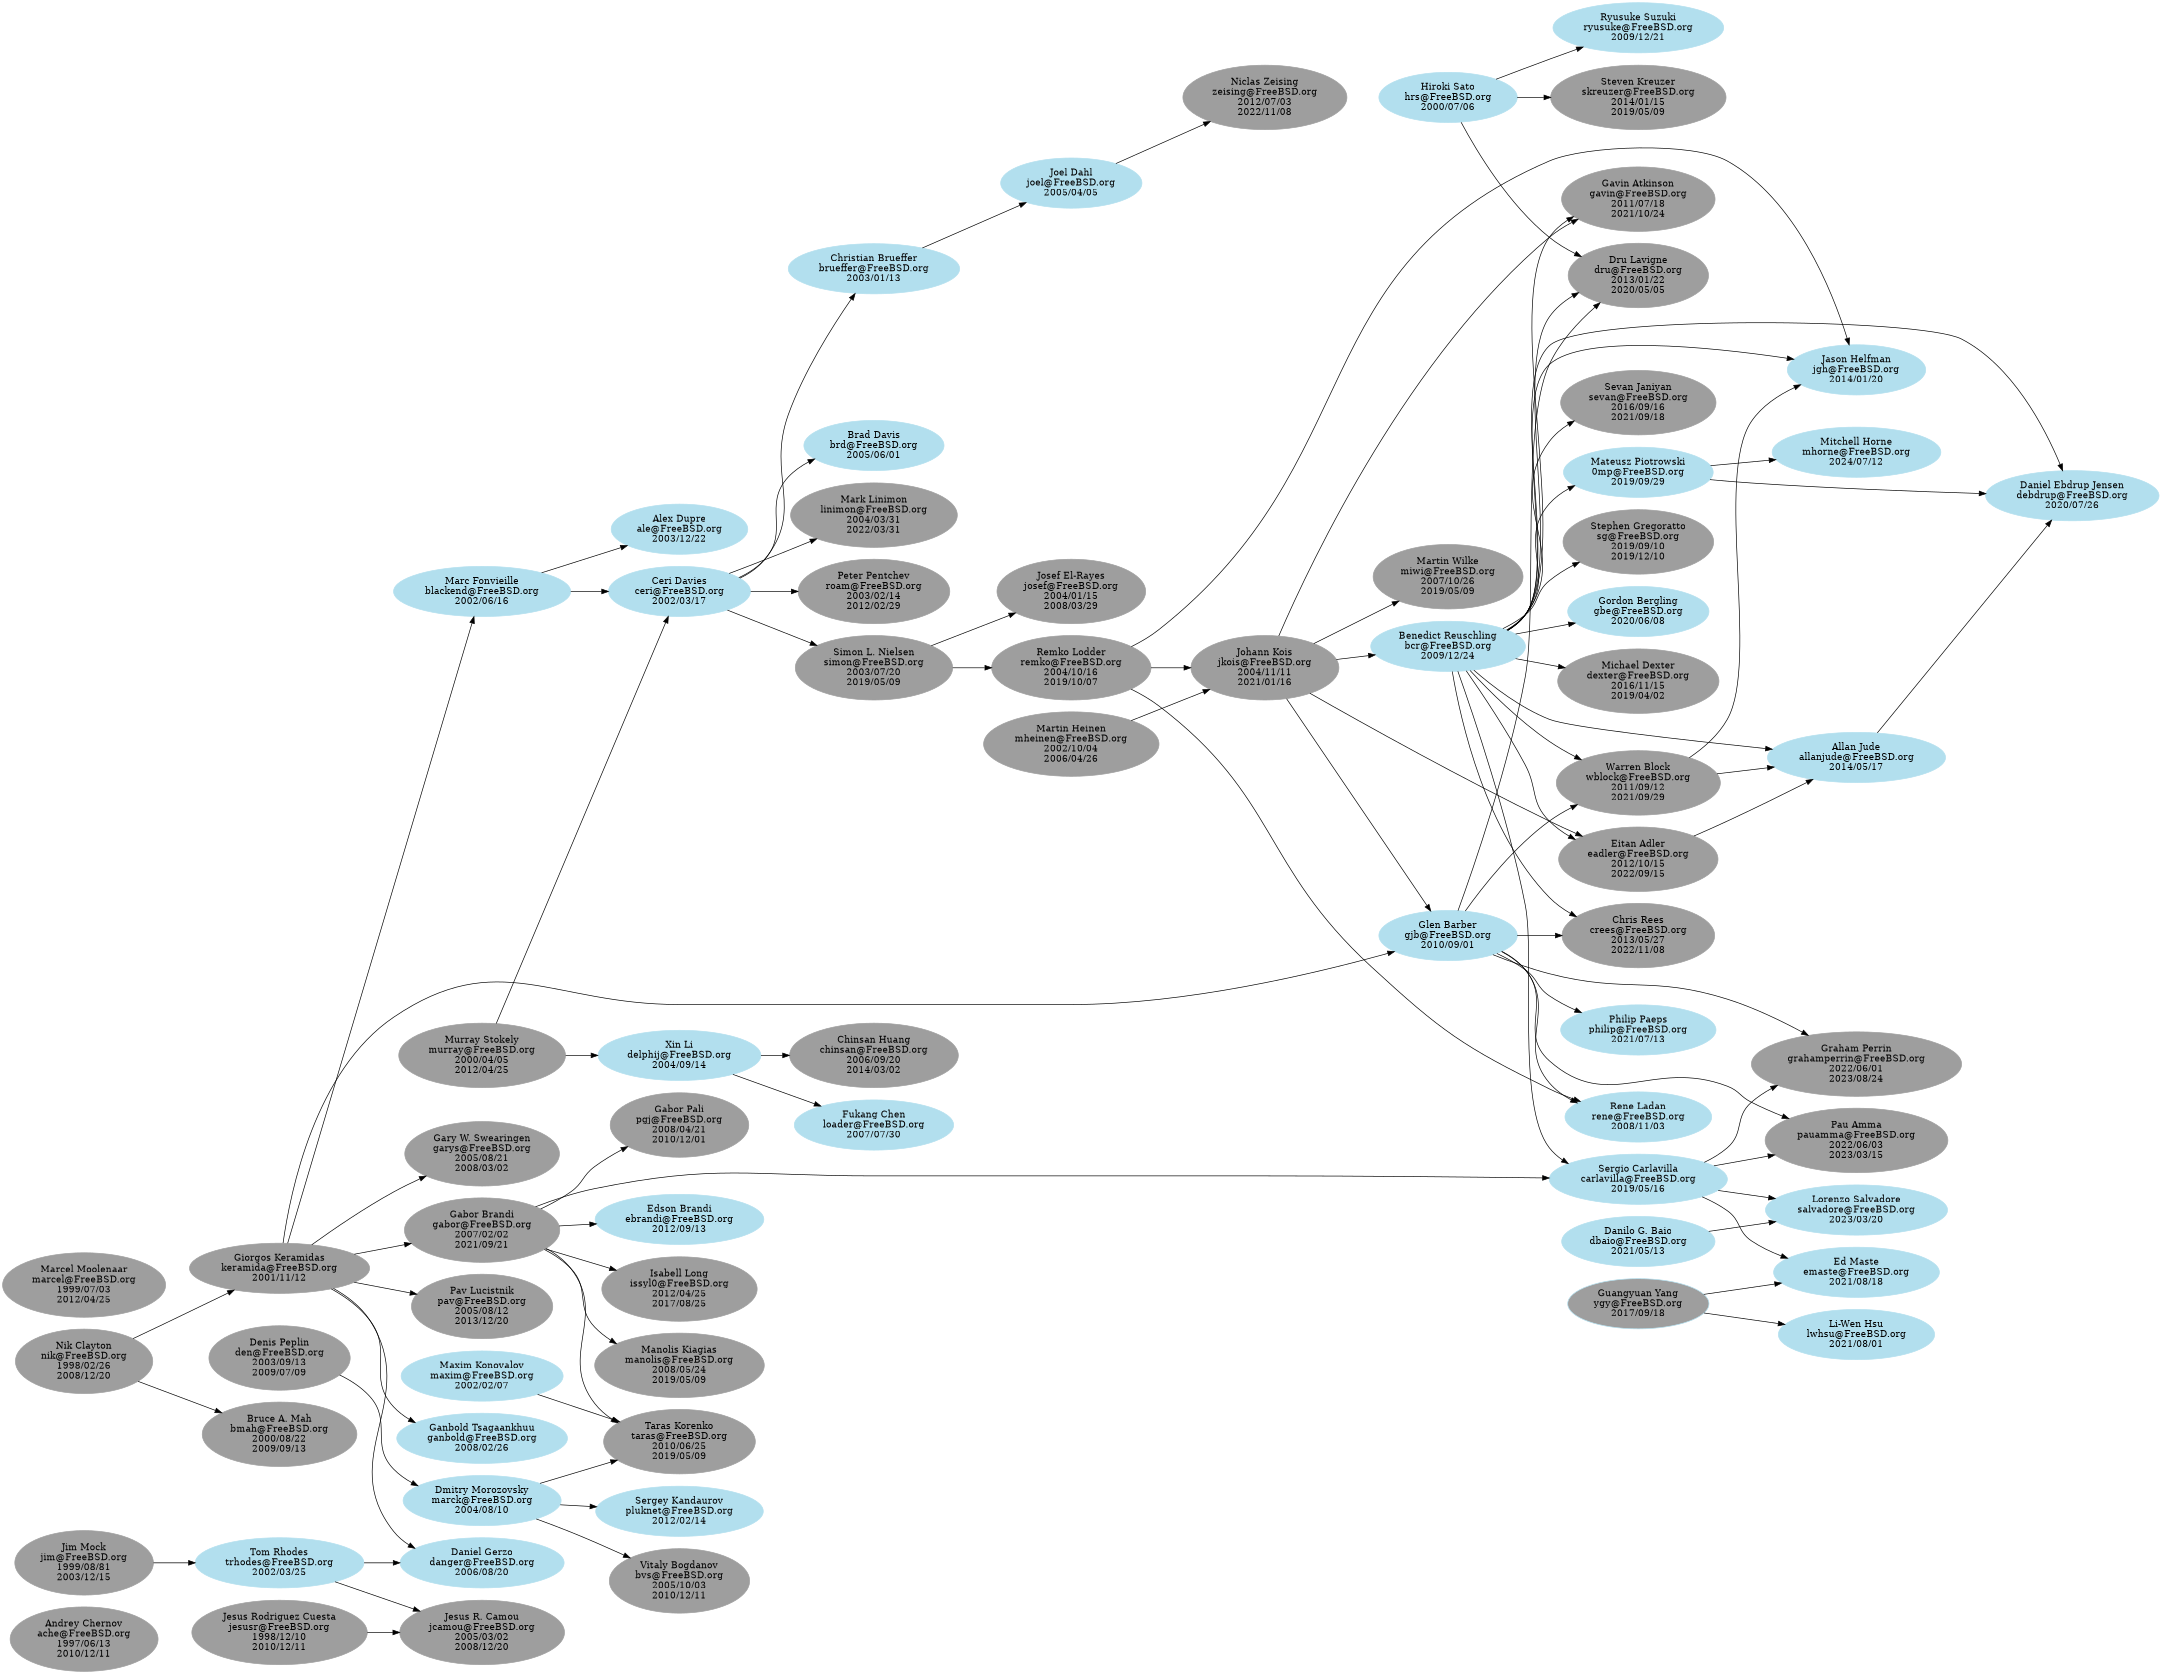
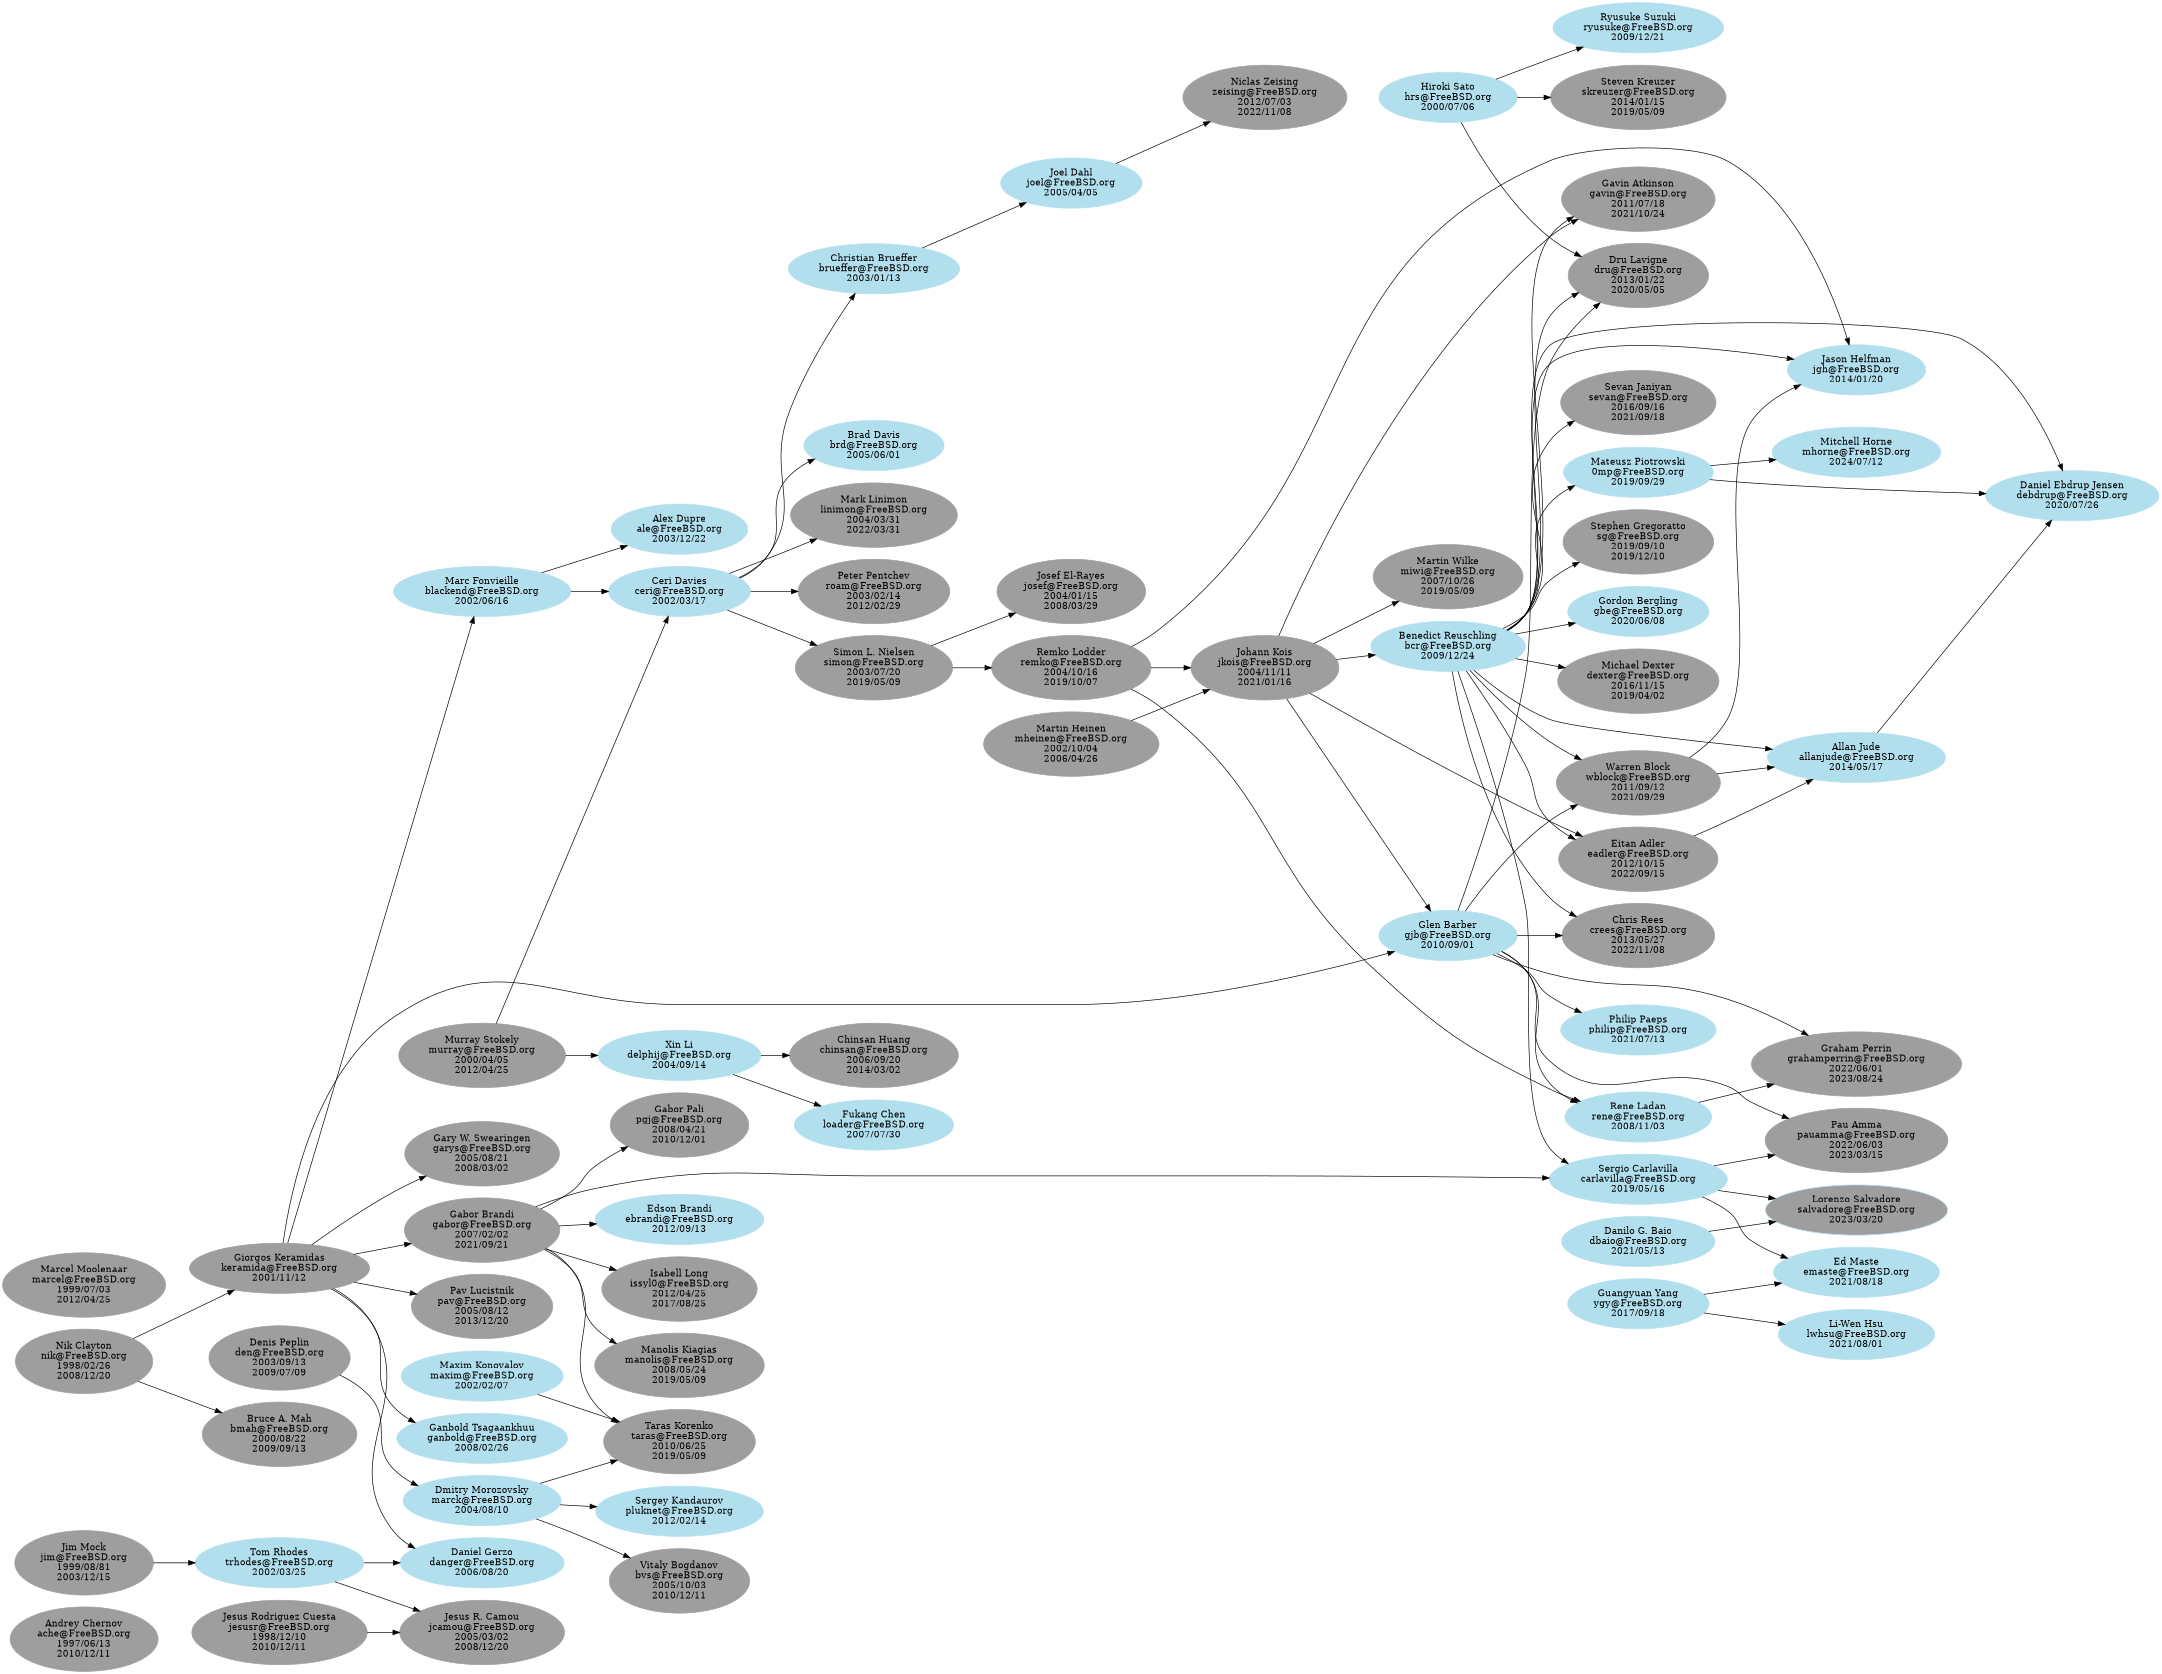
  digraph {
    rankdir=LR
    node [bgcolor=black color=grey62 style=filled]
    n1 [label="Andrey Chernov\nache@FreeBSD.org\n1997/06/13\n2010/12/11"]
    n2 [label="Bruce A. Mah\nbmah@FreeBSD.org\n2000/08/22\n2009/09/13"]
    n3 [label="Vitaly Bogdanov\nbvs@FreeBSD.org\n2005/10/03\n2010/12/11"]
    n4 [label="Chinsan Huang\nchinsan@FreeBSD.org\n2006/09/20\n2014/03/02"]
    n5 [label="Chris Rees\ncrees@FreeBSD.org\n2013/05/27\n2022/11/08"]
    n6 [label="Denis Peplin\nden@FreeBSD.org\n2003/09/13\n2009/07/09"]
    n7 [color=lightblue2 label="Dmitry Morozovsky\nmarck@FreeBSD.org\n2004/08/10"]
    n8 [label="Taras Korenko\ntaras@FreeBSD.org\n2010/06/25\n2019/05/09"]
    n9 [color=lightblue2 label="Sergey Kandaurov\npluknet@FreeBSD.org\n2012/02/14"]
    n10 [label="Michael Dexter\ndexter@FreeBSD.org\n2016/11/15\n2019/04/02"]
    n11 [label="Dru Lavigne\ndru@FreeBSD.org\n2013/01/22\n2020/05/05"]
    n12 [label="Eitan Adler\neadler@FreeBSD.org\n2012/10/15\n2022/09/15"]
    n13 [color=lightblue2 label="Allan Jude\nallanjude@FreeBSD.org\n2014/05/17"]
    n14 [color=lightblue2 label="Daniel Ebdrup Jensen\ndebdrup@FreeBSD.org\n2020/07/26"]
    n15 [label="Gabor Brandi\ngabor@FreeBSD.org\n2007/02/02\n2021/09/21"]
    n16 [label="Isabell Long\nissyl0@FreeBSD.org\n2012/04/25\n2017/08/25"]
    n17 [label="Manolis Kiagias\nmanolis@FreeBSD.org\n2008/05/24\n2019/05/09"]
    n18 [label="Gabor Pali\npgj@FreeBSD.org\n2008/04/21\n2010/12/01"]
    n19 [color=lightblue2 label="Sergio Carlavilla\ncarlavilla@FreeBSD.org\n2019/05/16"]
    n20 [color=lightblue2 label="Edson Brandi\nebrandi@FreeBSD.org\n2012/09/13"]
    n21 [label="Graham Perrin\ngrahamperrin@FreeBSD.org\n2022/06/01\n2023/08/24"]
    n22 [label="Pau Amma\npauamma@FreeBSD.org\n2022/06/03\n2023/03/15"]
    n23 [color=lightblue2 label="Ed Maste\nemaste@FreeBSD.org\n2021/08/18"]
-   n24 [color=lightblue2 label="Lorenzo Salvadore\nsalvadore@FreeBSD.org\n2023/03/20"]
+   n24 [color=lightblue2 label="Lorenzo Salvadore\nsalvadore@FreeBSD.org\n2023/03/20" fillcolor=grey62]
    n25 [label="Gary W. Swearingen\ngarys@FreeBSD.org\n2005/08/21\n2008/03/02"]
    n26 [label="Gavin Atkinson\ngavin@FreeBSD.org\n2011/07/18\n2021/10/24"]
    n27 [label="Jesus R. Camou\njcamou@FreeBSD.org\n2005/03/02\n2008/12/20"]
    n28 [label="Jesus Rodriguez Cuesta\njesusr@FreeBSD.org\n1998/12/10\n2010/12/11"]
    n29 [label="Jim Mock\njim@FreeBSD.org\n1999/08/81\n2003/12/15"]
    n30 [color=lightblue2 label="Tom Rhodes\ntrhodes@FreeBSD.org\n2002/03/25"]
    n31 [color=lightblue2 label="Daniel Gerzo\ndanger@FreeBSD.org\n2006/08/20"]
    n32 [label="Johann Kois\njkois@FreeBSD.org\n2004/11/11\n2021/01/16"]
    n33 [label="Martin Wilke\nmiwi@FreeBSD.org\n2007/10/26\n2019/05/09"]
    n34 [color=lightblue2 label="Benedict Reuschling\nbcr@FreeBSD.org\n2009/12/24"]
    n35 [color=lightblue2 label="Glen Barber\ngjb@FreeBSD.org\n2010/09/01"]
    n36 [color=lightblue2 label="Jason Helfman\njgh@FreeBSD.org\n2014/01/20"]
    n37 [label="Sevan Janiyan\nsevan@FreeBSD.org\n2016/09/16\n2021/09/18"]
    n38 [label="Stephen Gregoratto\nsg@FreeBSD.org\n2019/09/10\n2019/12/10"]
    n39 [label="Warren Block\nwblock@FreeBSD.org\n2011/09/12\n2021/09/29"]
    n40 [color=lightblue2 label="Mateusz Piotrowski\n0mp@FreeBSD.org\n2019/09/29"]
    n41 [color=lightblue2 label="Gordon Bergling\ngbe@FreeBSD.org\n2020/06/08"]
    n42 [color=lightblue2 label="Rene Ladan\nrene@FreeBSD.org\n2008/11/03"]
    n43 [color=lightblue2 label="Philip Paeps\nphilip@FreeBSD.org\n2021/07/13"]
    n44 [label="Josef El-Rayes\njosef@FreeBSD.org\n2004/01/15\n2008/03/29"]
    n45 [label="Giorgos Keramidas\nkeramida@FreeBSD.org\n2001/11/12"]
    n46 [label="Pav Lucistnik\npav@FreeBSD.org\n2005/08/12\n2013/12/20"]
    n47 [color=lightblue2 label="Marc Fonvieille\nblackend@FreeBSD.org\n2002/06/16"]
    n48 [color=lightblue2 label="Ganbold Tsagaankhuu\nganbold@FreeBSD.org\n2008/02/26"]
    n49 [color=lightblue2 label="Ceri Davies\nceri@FreeBSD.org\n2002/03/17"]
    n50 [color=lightblue2 label="Alex Dupre\nale@FreeBSD.org\n2003/12/22"]
    n51 [label="Mark Linimon\nlinimon@FreeBSD.org\n2004/03/31\n2022/03/31"]
    n52 [label="Marcel Moolenaar\nmarcel@FreeBSD.org\n1999/07/03\n2012/04/25"]
    n53 [label="Martin Heinen\nmheinen@FreeBSD.org\n2002/10/04\n2006/04/26"]
    n54 [label="Murray Stokely\nmurray@FreeBSD.org\n2000/04/05\n2012/04/25"]
    n55 [color=lightblue2 label="Xin Li\ndelphij@FreeBSD.org\n2004/09/14"]
    n56 [label="Peter Pentchev\nroam@FreeBSD.org\n2003/02/14\n2012/02/29"]
    n57 [label="Simon L. Nielsen\nsimon@FreeBSD.org\n2003/07/20\n2019/05/09"]
    n58 [color=lightblue2 label="Brad Davis\nbrd@FreeBSD.org\n2005/06/01"]
    n59 [color=lightblue2 label="Christian Brueffer\nbrueffer@FreeBSD.org\n2003/01/13"]
    n60 [color=lightblue2 label="Fukang Chen\nloader@FreeBSD.org\n2007/07/30"]
    n61 [label="Nik Clayton\nnik@FreeBSD.org\n1998/02/26\n2008/12/20"]
    n62 [label="Remko Lodder\nremko@FreeBSD.org\n2004/10/16\n2019/10/07"]
    n63 [label="Steven Kreuzer\nskreuzer@FreeBSD.org\n2014/01/15\n2019/05/09"]
    n64 [label="Niclas Zeising\nzeising@FreeBSD.org\n2012/07/03\n2022/11/08"]
    n65 [color=lightblue2 label="Mitchell Horne\nmhorne@FreeBSD.org\n2024/07/12"]
    n66 [color=lightblue2 label="Joel Dahl\njoel@FreeBSD.org\n2005/04/05"]
    n67 [color=lightblue2 label="Li-Wen Hsu\nlwhsu@FreeBSD.org\n2021/08/01"]
    n68 [color=lightblue2 label="Danilo G. Baio\ndbaio@FreeBSD.org\n2021/05/13"]
    n69 [color=lightblue2 label="Hiroki Sato\nhrs@FreeBSD.org\n2000/07/06"]
    n70 [color=lightblue2 label="Ryusuke Suzuki\nryusuke@FreeBSD.org\n2009/12/21"]
    n71 [color=lightblue2 label="Maxim Konovalov\nmaxim@FreeBSD.org\n2002/02/07"]
-   n72 [color=lightblue2 label="Guangyuan Yang\nygy@FreeBSD.org\n2017/09/18" fillcolor=grey62]
+   n72 [color=lightblue2 label="Guangyuan Yang\nygy@FreeBSD.org\n2017/09/18"]
    n6 -> n7
    n7 -> n3
    n7 -> n8
    n7 -> n9
    n12 -> n13
    n13 -> n14
    n15 -> n8
    n15 -> n16
    n15 -> n17
    n15 -> n18
    n15 -> n19
    n15 -> n20
-   n19 -> n21
+   n42 -> n21
    n19 -> n22
    n19 -> n23
    n19 -> n24
    n28 -> n27
    n29 -> n30
    n30 -> n27
    n30 -> n31
    n32 -> n12
    n32 -> n26
    n32 -> n33
    n32 -> n34
    n32 -> n35
    n34 -> n5
    n34 -> n10
    n34 -> n11
    n34 -> n12
    n34 -> n13
    n34 -> n14
    n34 -> n19
    n34 -> n26
    n34 -> n36
    n34 -> n37
    n34 -> n38
    n34 -> n39
    n34 -> n40
    n34 -> n41
    n35 -> n5
    n35 -> n11
    n35 -> n21
    n35 -> n22
    n35 -> n39
    n35 -> n42
    n35 -> n43
    n39 -> n13
    n39 -> n36
    n40 -> n14
    n40 -> n65
    n45 -> n15
    n45 -> n25
    n45 -> n31
    n45 -> n35
    n45 -> n46
    n45 -> n47
    n45 -> n48
    n47 -> n49
    n47 -> n50
    n49 -> n51
    n49 -> n56
    n49 -> n57
    n49 -> n58
    n49 -> n59
    n53 -> n32
    n54 -> n49
    n54 -> n55
    n55 -> n4
    n55 -> n60
    n57 -> n44
    n57 -> n62
    n59 -> n66
    n61 -> n2
    n61 -> n45
    n62 -> n32
    n62 -> n36
    n62 -> n42
    n66 -> n64
    n68 -> n24
    n69 -> n11
    n69 -> n63
    n69 -> n70
    n71 -> n8
    n72 -> n23
    n72 -> n67
  }
